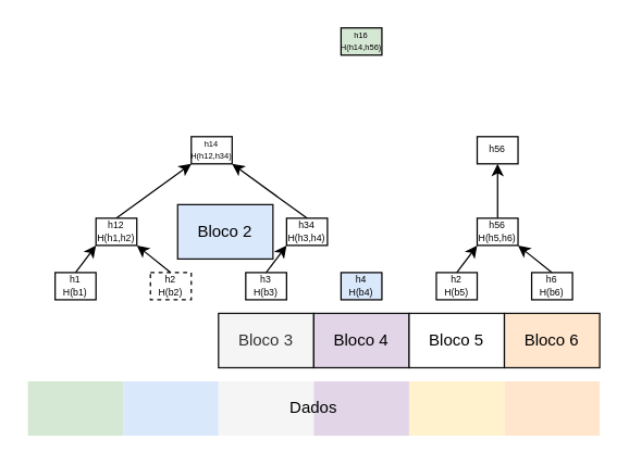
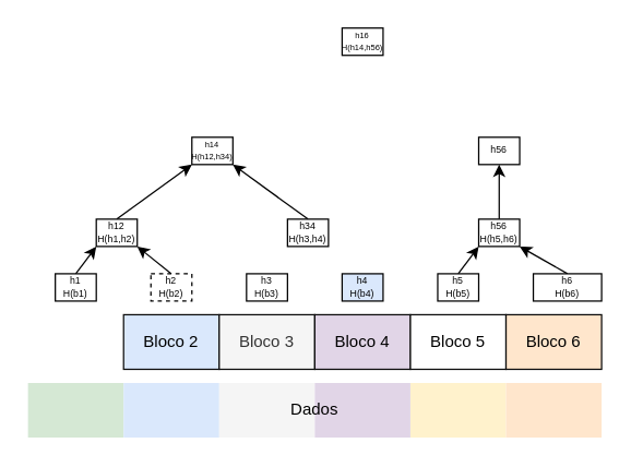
  <mxCell id="0" />
  <mxCell id="1" parent="0" />
  <mxCell id="2" value="" style="rounded=0;whiteSpace=wrap;html=1;fillColor=#d5e8d4;strokeColor=none;" vertex="1" parent="1"><mxGeometry x="20" y="280" width="70" height="40" as="geometry" /></mxCell>
  <mxCell id="3" value="" style="rounded=0;whiteSpace=wrap;html=1;fillColor=#dae8fc;strokeColor=none;" vertex="1" parent="1"><mxGeometry x="90" y="280" width="70" height="40" as="geometry" /></mxCell>
  <mxCell id="4" value="" style="rounded=0;whiteSpace=wrap;html=1;fillColor=#f5f5f5;fontColor=#333333;strokeColor=none;" vertex="1" parent="1"><mxGeometry x="160" y="280" width="70" height="40" as="geometry" /></mxCell>
  <mxCell id="5" value="" style="rounded=0;whiteSpace=wrap;html=1;fillColor=#e1d5e7;strokeColor=none;" vertex="1" parent="1"><mxGeometry x="230" y="280" width="70" height="40" as="geometry" /></mxCell>
  <mxCell id="6" value="" style="rounded=0;whiteSpace=wrap;html=1;fillColor=#fff2cc;strokeColor=none;" vertex="1" parent="1"><mxGeometry x="300" y="280" width="70" height="40" as="geometry" /></mxCell>
  <mxCell id="7" value="" style="rounded=0;whiteSpace=wrap;html=1;fillColor=#ffe6cc;strokeColor=none;" vertex="1" parent="1"><mxGeometry x="370" y="280" width="70" height="40" as="geometry" /></mxCell>
  <mxCell id="8" value="Dados" style="rounded=0;whiteSpace=wrap;html=1;fillColor=none;strokeColor=none;" vertex="1" parent="1"><mxGeometry x="20" y="280" width="420" height="40" as="geometry" /></mxCell>
- <mxCell id="9" value="Bloco 2" style="rounded=0;whiteSpace=wrap;html=1;fillColor=#dae8fc;strokeColor=#0D0D0D;" vertex="1" parent="1"><mxGeometry x="130" y="150" width="70" height="40" as="geometry" /></mxCell>
+ <mxCell id="9" value="Bloco 2" style="rounded=0;whiteSpace=wrap;html=1;fillColor=#dae8fc;strokeColor=#0D0D0D;" vertex="1" parent="1"><mxGeometry x="90" y="230" width="70" height="40" as="geometry" /></mxCell>
  <mxCell id="10" value="Bloco 3" style="rounded=0;whiteSpace=wrap;html=1;fillColor=#f5f5f5;fontColor=#333333;strokeColor=#0D0D0D;" vertex="1" parent="1"><mxGeometry x="160" y="230" width="70" height="40" as="geometry" /></mxCell>
  <mxCell id="11" value="Bloco 4" style="rounded=0;whiteSpace=wrap;html=1;fillColor=#e1d5e7;strokeColor=#0D0D0D;" vertex="1" parent="1"><mxGeometry x="230" y="230" width="70" height="40" as="geometry" /></mxCell>
  <mxCell id="12" value="Bloco 5" style="rounded=0;whiteSpace=wrap;html=1;fillColor=#ffffff;strokeColor=#0D0D0D;" vertex="1" parent="1"><mxGeometry x="300" y="230" width="70" height="40" as="geometry" /></mxCell>
  <mxCell id="13" value="Bloco 6" style="rounded=0;whiteSpace=wrap;html=1;fillColor=#ffe6cc;strokeColor=#0D0D0D;" vertex="1" parent="1"><mxGeometry x="370" y="230" width="70" height="40" as="geometry" /></mxCell>
  <mxCell id="14" style="rounded=0;orthogonalLoop=1;jettySize=auto;html=1;exitX=0.5;exitY=0;exitDx=0;exitDy=0;entryX=0;entryY=1;entryDx=0;entryDy=0;fontSize=7;" edge="1" parent="1" source="15" target="26"><mxGeometry relative="1" as="geometry" /></mxCell>
  <mxCell id="15" value="h1&lt;br&gt;H(b1)" style="rounded=0;whiteSpace=wrap;html=1;fontSize=7;" vertex="1" parent="1"><mxGeometry x="40" y="200" width="30" height="20" as="geometry" /></mxCell>
  <mxCell id="16" style="edgeStyle=none;rounded=0;orthogonalLoop=1;jettySize=auto;html=1;exitX=0.5;exitY=0;exitDx=0;exitDy=0;entryX=1;entryY=1;entryDx=0;entryDy=0;fontSize=7;" edge="1" parent="1" source="17" target="26"><mxGeometry relative="1" as="geometry" /></mxCell>
  <mxCell id="17" value="h2&lt;br&gt;H(b2)" style="rounded=0;whiteSpace=wrap;html=1;fontSize=7;dashed=1;" vertex="1" parent="1"><mxGeometry x="110" y="200" width="30" height="20" as="geometry" /></mxCell>
- <mxCell id="18" style="edgeStyle=none;rounded=0;orthogonalLoop=1;jettySize=auto;html=1;exitX=0.5;exitY=0;exitDx=0;exitDy=0;entryX=0;entryY=1;entryDx=0;entryDy=0;fontSize=7;" edge="1" parent="1" source="19" target="28"><mxGeometry relative="1" as="geometry" /></mxCell>
  <mxCell id="19" value="h3&lt;br&gt;H(b3)" style="rounded=0;whiteSpace=wrap;html=1;fontSize=7;" vertex="1" parent="1"><mxGeometry x="180" y="200" width="30" height="20" as="geometry" /></mxCell>
  <mxCell id="20" value="h4&lt;br&gt;H(b4)" style="rounded=0;whiteSpace=wrap;html=1;fontSize=7;fillColor=#dae8fc;" vertex="1" parent="1"><mxGeometry x="250" y="200" width="30" height="20" as="geometry" /></mxCell>
  <mxCell id="21" style="edgeStyle=none;rounded=0;orthogonalLoop=1;jettySize=auto;html=1;exitX=0.5;exitY=0;exitDx=0;exitDy=0;entryX=0;entryY=1;entryDx=0;entryDy=0;fontSize=7;" edge="1" parent="1" source="22" target="30"><mxGeometry relative="1" as="geometry" /></mxCell>
- <mxCell id="22" value="h2&lt;br&gt;H(b5)" style="rounded=0;whiteSpace=wrap;html=1;fontSize=7;" vertex="1" parent="1"><mxGeometry x="320" y="200" width="30" height="20" as="geometry" /></mxCell>
+ <mxCell id="22" value="h5&lt;br&gt;H(b5)" style="rounded=0;whiteSpace=wrap;html=1;fontSize=7;" vertex="1" parent="1"><mxGeometry x="320" y="200" width="30" height="20" as="geometry" /></mxCell>
  <mxCell id="23" style="edgeStyle=none;rounded=0;orthogonalLoop=1;jettySize=auto;html=1;exitX=0.5;exitY=0;exitDx=0;exitDy=0;entryX=1;entryY=1;entryDx=0;entryDy=0;fontSize=7;" edge="1" parent="1" source="24" target="30"><mxGeometry relative="1" as="geometry" /></mxCell>
- <mxCell id="24" value="h6&lt;br&gt;H(b6)" style="rounded=0;whiteSpace=wrap;html=1;fontSize=7;" vertex="1" parent="1"><mxGeometry x="390" y="200" width="30" height="20" as="geometry" /></mxCell>
+ <mxCell id="24" value="h6&lt;br&gt;H(b6)" style="rounded=0;whiteSpace=wrap;html=1;fontSize=7;" vertex="1" parent="1"><mxGeometry x="390" y="200" width="50" height="20" as="geometry" /></mxCell>
  <mxCell id="25" style="edgeStyle=none;rounded=0;orthogonalLoop=1;jettySize=auto;html=1;exitX=0.5;exitY=0;exitDx=0;exitDy=0;entryX=0;entryY=1;entryDx=0;entryDy=0;fontSize=7;" edge="1" parent="1" source="26" target="31"><mxGeometry relative="1" as="geometry" /></mxCell>
  <mxCell id="26" value="h12&lt;br&gt;H(h1,h2)" style="rounded=0;whiteSpace=wrap;html=1;fontSize=7;" vertex="1" parent="1"><mxGeometry x="70" y="160" width="30" height="20" as="geometry" /></mxCell>
  <mxCell id="27" style="edgeStyle=none;rounded=0;orthogonalLoop=1;jettySize=auto;html=1;exitX=0.5;exitY=0;exitDx=0;exitDy=0;entryX=1;entryY=1;entryDx=0;entryDy=0;fontSize=7;" edge="1" parent="1" source="28" target="31"><mxGeometry relative="1" as="geometry" /></mxCell>
  <mxCell id="28" value="h34&lt;br&gt;H(h3,h4)" style="rounded=0;whiteSpace=wrap;html=1;fontSize=7;" vertex="1" parent="1"><mxGeometry x="210" y="160" width="30" height="20" as="geometry" /></mxCell>
  <mxCell id="29" style="edgeStyle=none;rounded=0;orthogonalLoop=1;jettySize=auto;html=1;exitX=0.5;exitY=0;exitDx=0;exitDy=0;entryX=0.5;entryY=1;entryDx=0;entryDy=0;fontSize=7;" edge="1" parent="1" source="30" target="32"><mxGeometry relative="1" as="geometry" /></mxCell>
  <mxCell id="30" value="h56&lt;br&gt;H(h5,h6)" style="rounded=0;whiteSpace=wrap;html=1;fontSize=7;" vertex="1" parent="1"><mxGeometry x="350" y="160" width="30" height="20" as="geometry" /></mxCell>
  <mxCell id="31" value="&lt;font style=&quot;font-size: 6px&quot;&gt;h14&lt;br&gt;H(h12,h34)&lt;/font&gt;" style="rounded=0;whiteSpace=wrap;html=1;fontSize=7;" vertex="1" parent="1"><mxGeometry x="140" y="100" width="30" height="20" as="geometry" /></mxCell>
  <mxCell id="32" value="h56" style="rounded=0;whiteSpace=wrap;html=1;fontSize=7;" vertex="1" parent="1"><mxGeometry x="350" y="100" width="30" height="20" as="geometry" /></mxCell>
- <mxCell id="33" value="&lt;font style=&quot;font-size: 6px&quot;&gt;h16&lt;br&gt;H(h14,h56)&lt;/font&gt;" style="rounded=0;whiteSpace=wrap;html=1;fontSize=7;fillColor=#d5e8d4;" vertex="1" parent="1"><mxGeometry x="250" y="20" width="30" height="20" as="geometry" /></mxCell>
+ <mxCell id="33" value="&lt;font style=&quot;font-size: 6px&quot;&gt;h16&lt;br&gt;H(h14,h56)&lt;/font&gt;" style="rounded=0;whiteSpace=wrap;html=1;fontSize=7;" vertex="1" parent="1"><mxGeometry x="250" y="20" width="30" height="20" as="geometry" /></mxCell>
